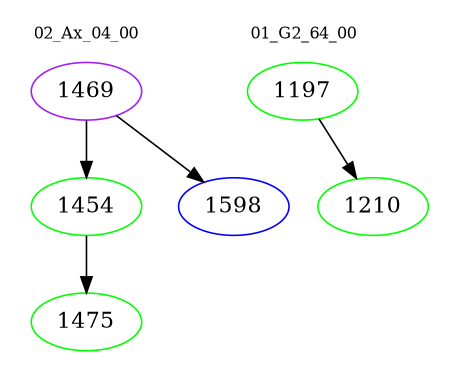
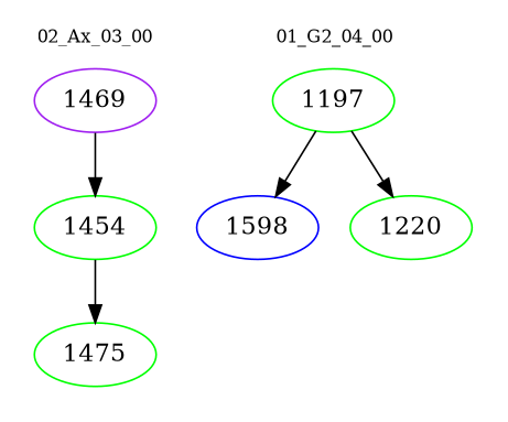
  digraph {
    node [color=green]
    edge [color=black]
    n1 [label=1454]
    n2 [color=purple label=1469]
    n3 [label=1475]
    n4 [label=1197]
    n5 [color=blue label=1598]
-   n6 [label=1210]
+   n6 [label=1220]
    subgraph cluster_1 {
      color=white
      fontsize=10
-     label="02_Ax_04_00"
+     label="02_Ax_03_00"
      n1
      n2
      n3
    }
    subgraph cluster_2 {
      color=white
      fontsize=10
-     label="01_G2_64_00"
+     label="01_G2_04_00"
      n4
      n5
      n6
    }
    n1 -> n3
    n2 -> n1
-   n2 -> n5
+   n4 -> n5
    n4 -> n6
  }
